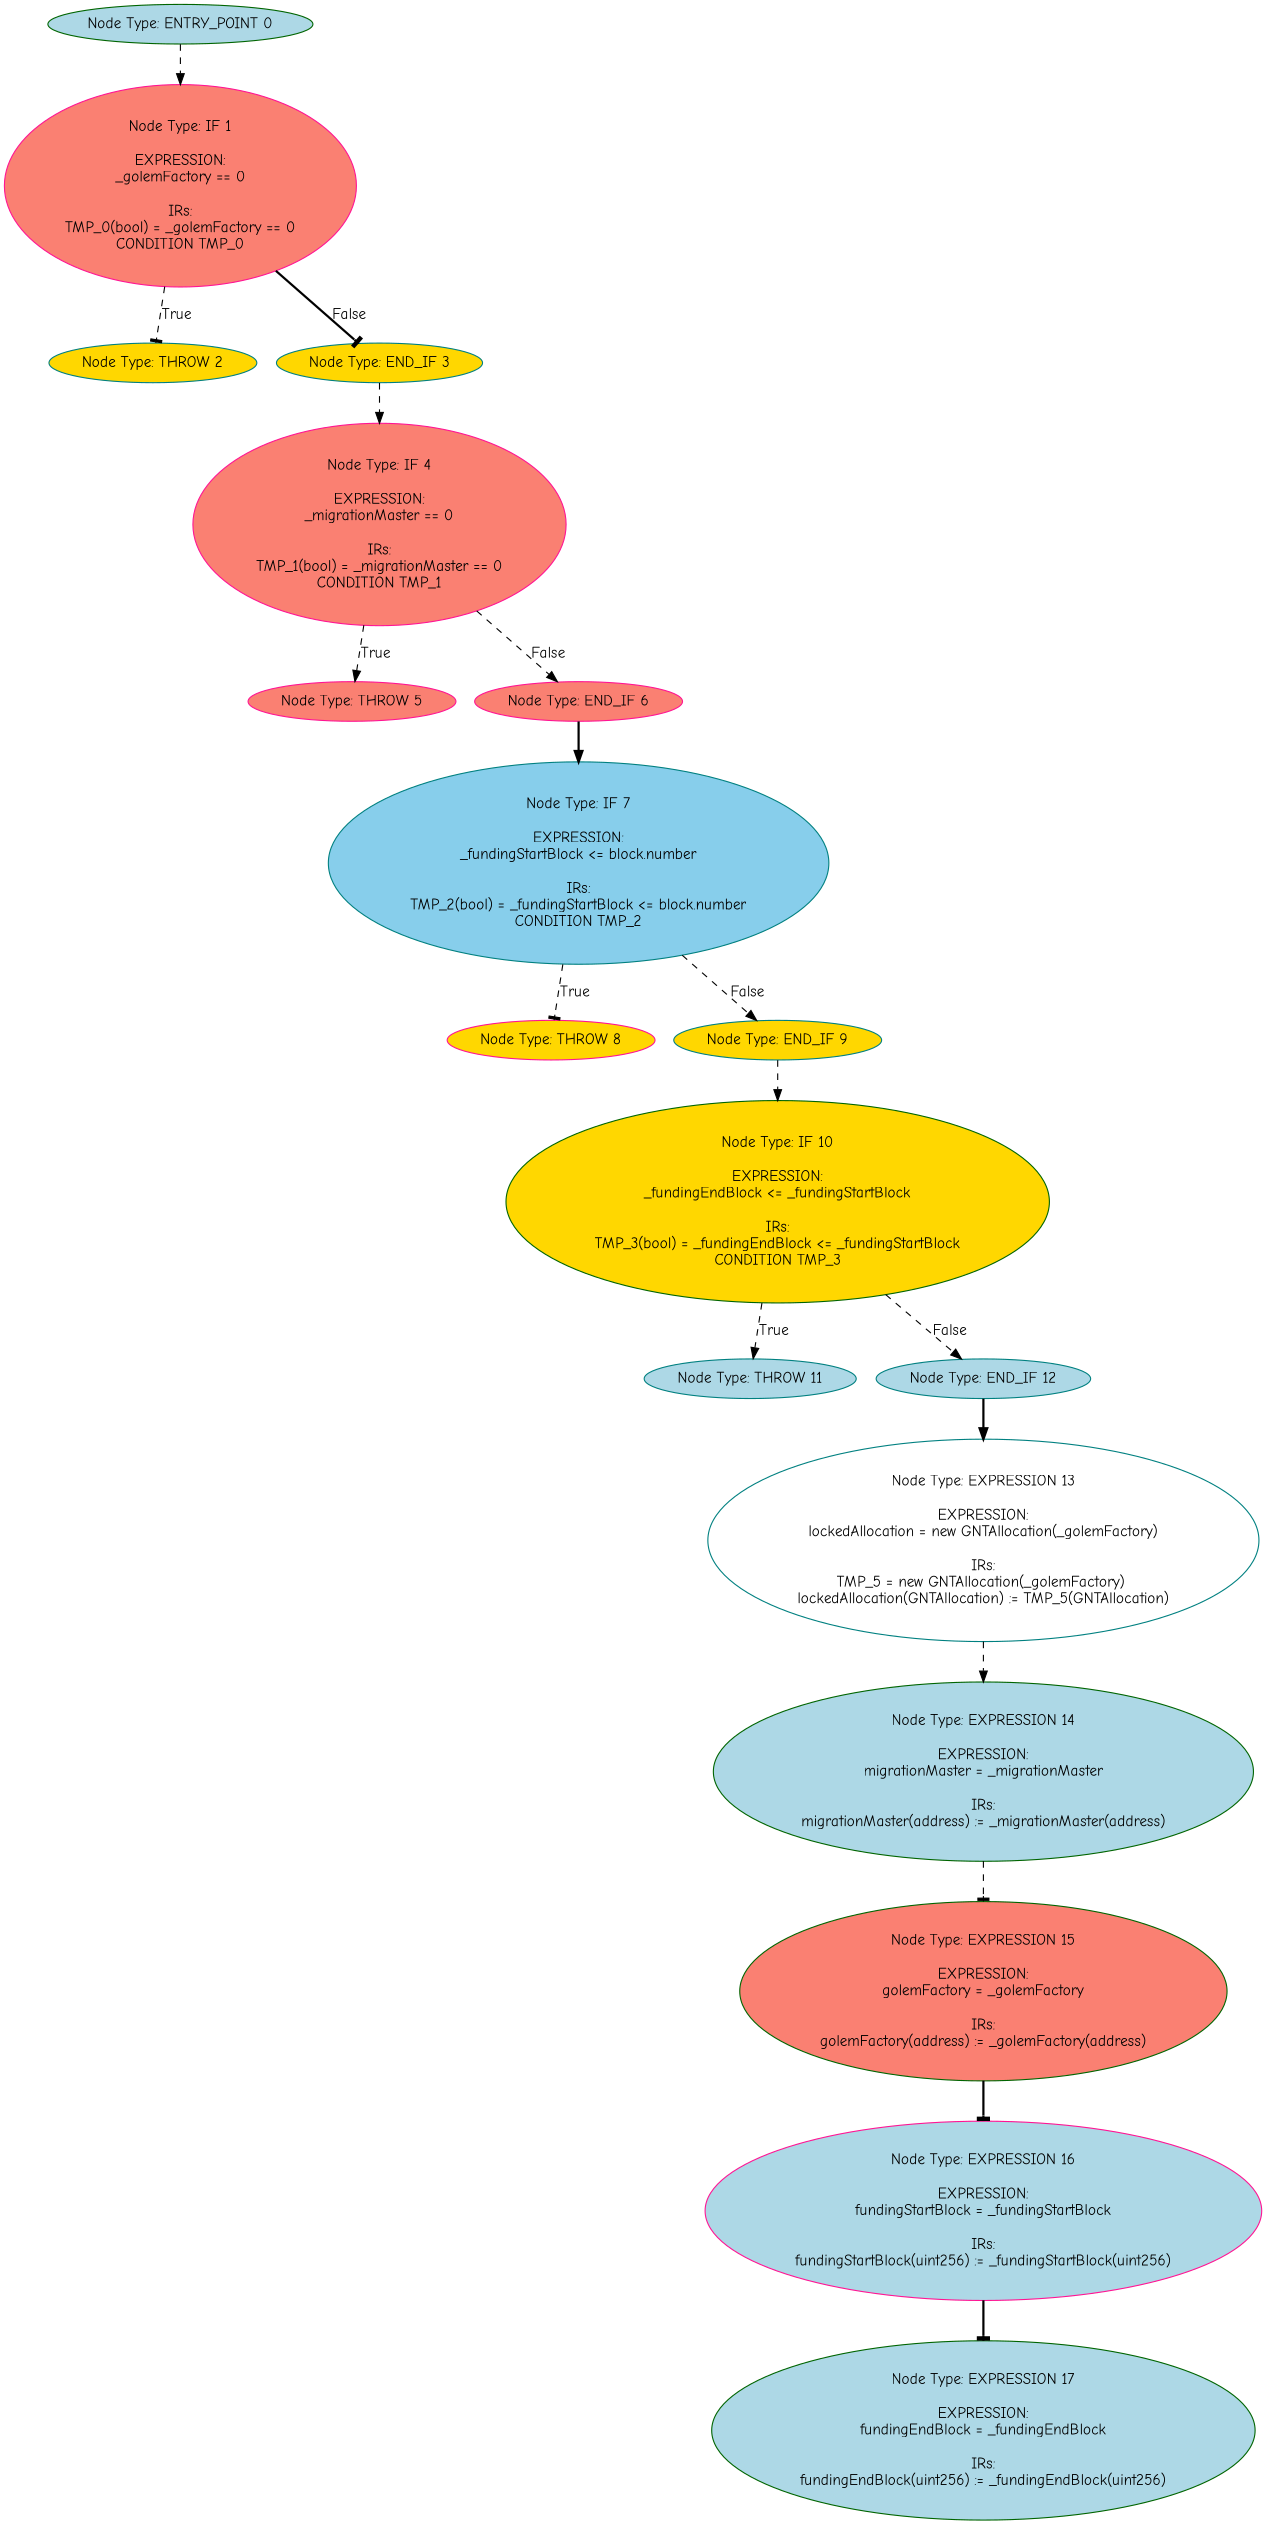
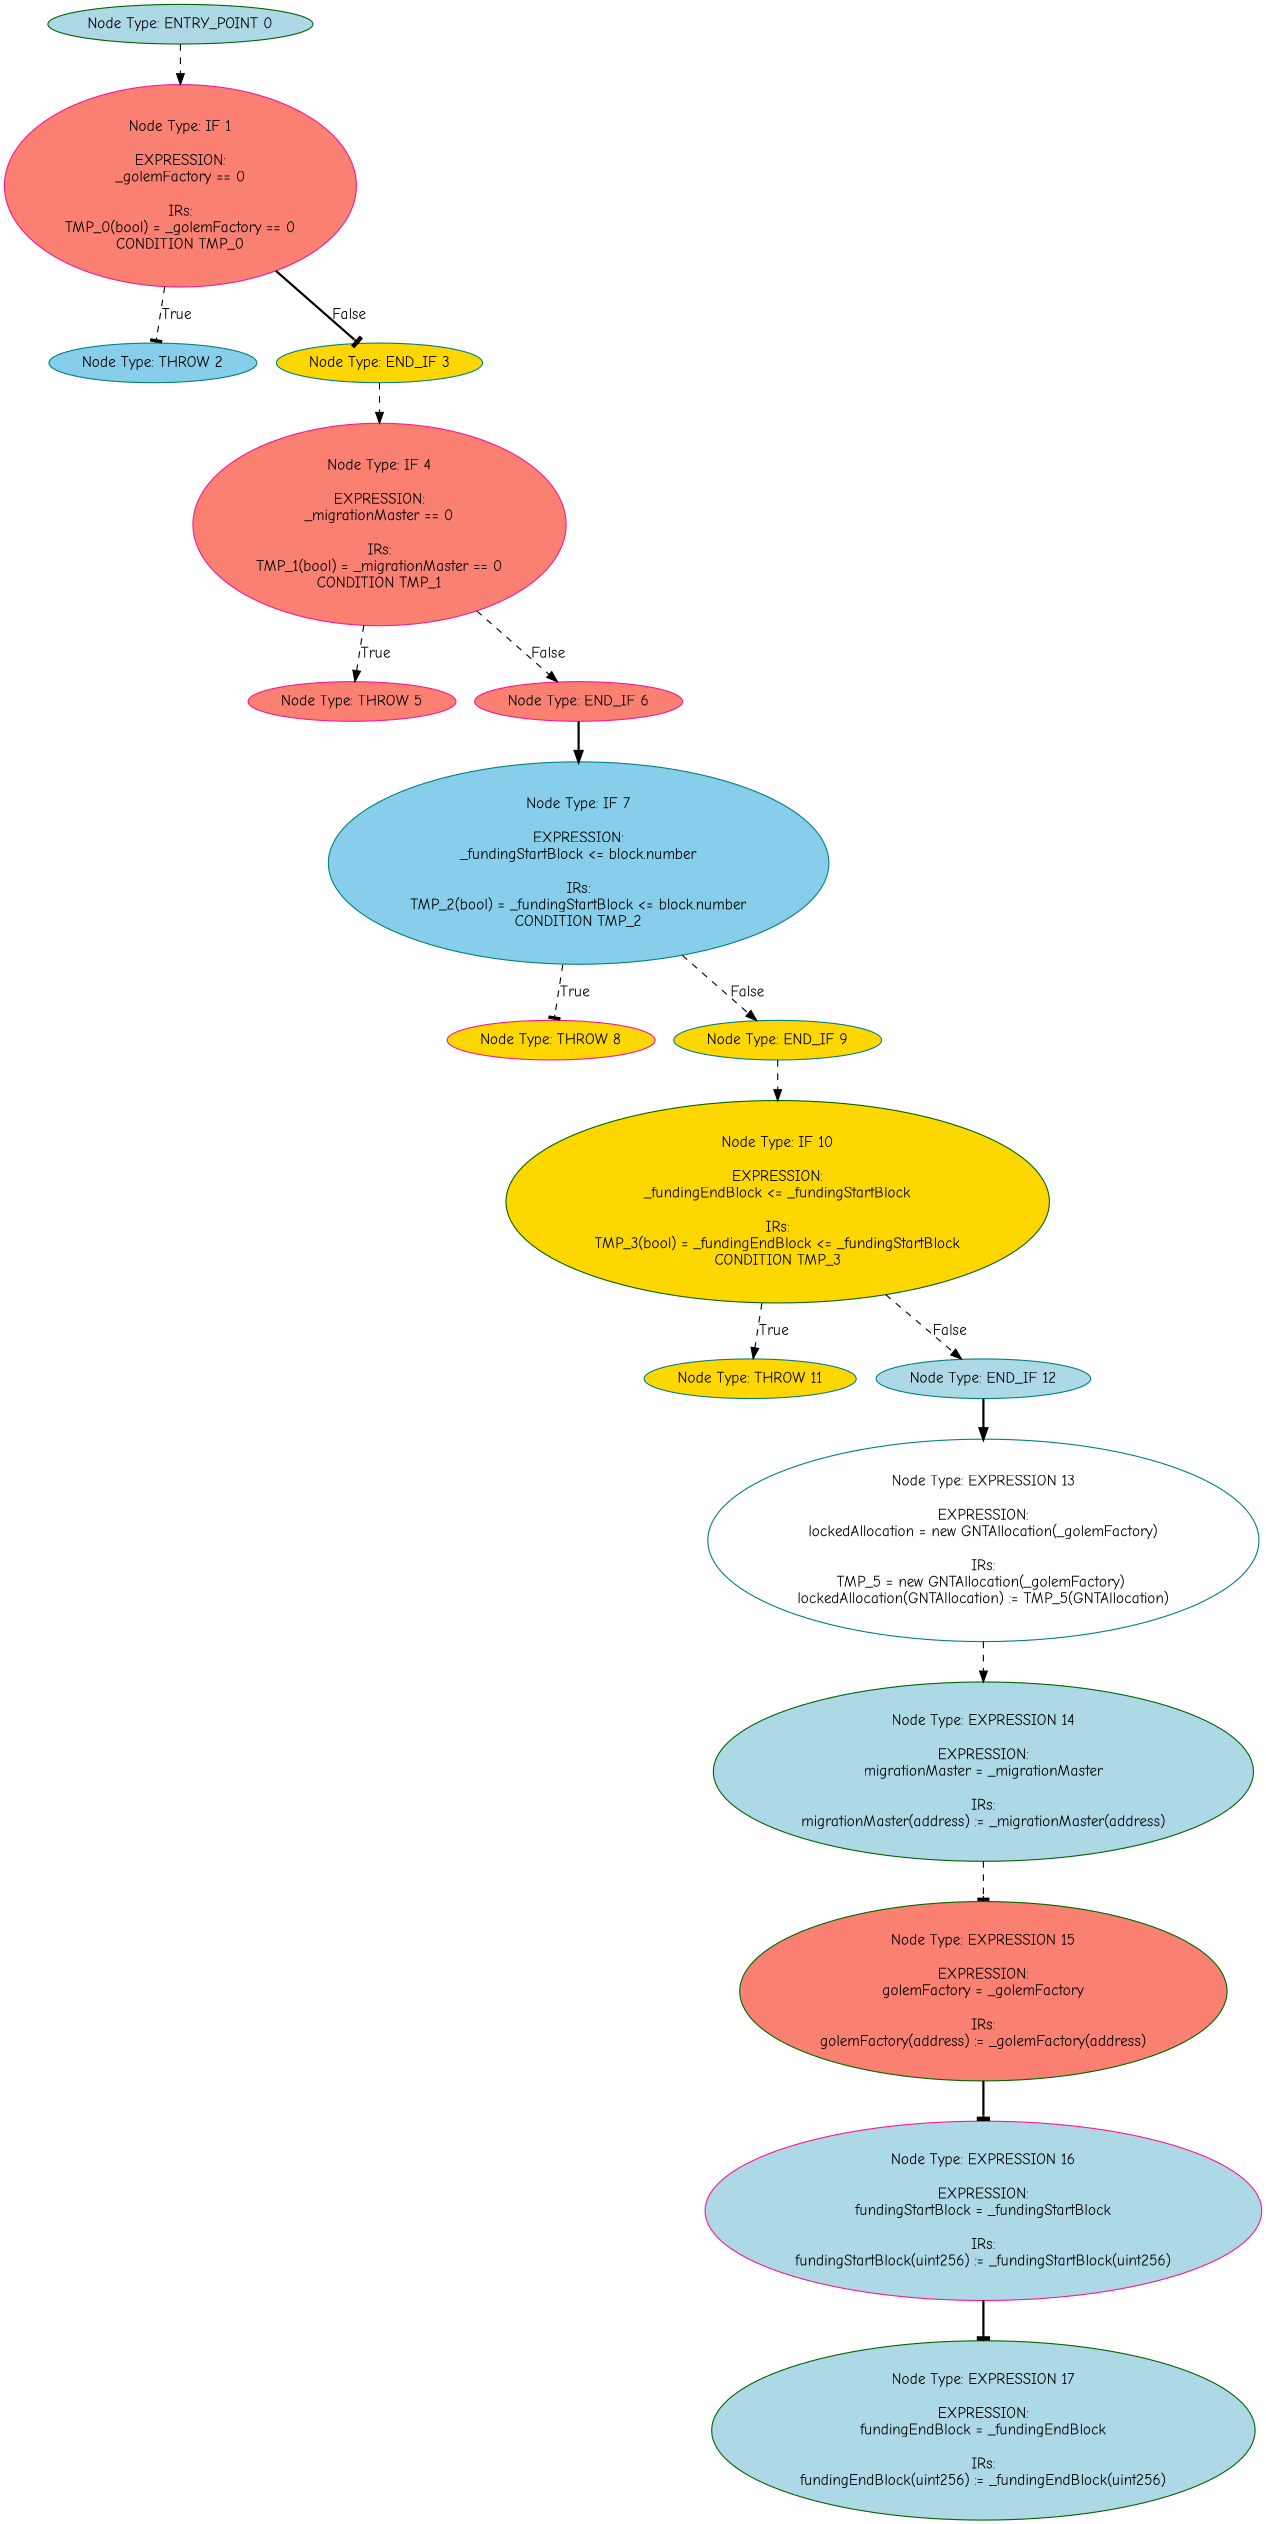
  digraph {
    fontname="Comic Neue"
    node [color=teal fillcolor=lightblue fontname="Comic Neue" style=filled]
    edge [arrowhead=normal fontname="Comic Neue" style=dashed]
    n1 [color=darkgreen label="Node Type: ENTRY_POINT 0\n"]
    n2 [color=deeppink fillcolor=salmon label="Node Type: IF 1\n\nEXPRESSION:\n_golemFactory == 0\n\nIRs:\nTMP_0(bool) = _golemFactory == 0\nCONDITION TMP_0"]
-   n3 [fillcolor=gold label="Node Type: THROW 2\n"]
+   n3 [fillcolor=skyblue label="Node Type: THROW 2\n"]
    n4 [fillcolor=gold label="Node Type: END_IF 3\n"]
    n5 [color=deeppink fillcolor=salmon label="Node Type: IF 4\n\nEXPRESSION:\n_migrationMaster == 0\n\nIRs:\nTMP_1(bool) = _migrationMaster == 0\nCONDITION TMP_1"]
    n6 [color=deeppink fillcolor=salmon label="Node Type: THROW 5\n"]
    n7 [color=deeppink fillcolor=salmon label="Node Type: END_IF 6\n"]
    n8 [fillcolor=skyblue label="Node Type: IF 7\n\nEXPRESSION:\n_fundingStartBlock <= block.number\n\nIRs:\nTMP_2(bool) = _fundingStartBlock <= block.number\nCONDITION TMP_2"]
    n9 [color=deeppink fillcolor=gold label="Node Type: THROW 8\n"]
    n10 [fillcolor=gold label="Node Type: END_IF 9\n"]
    n11 [color=darkgreen fillcolor=gold label="Node Type: IF 10\n\nEXPRESSION:\n_fundingEndBlock <= _fundingStartBlock\n\nIRs:\nTMP_3(bool) = _fundingEndBlock <= _fundingStartBlock\nCONDITION TMP_3"]
-   n12 [label="Node Type: THROW 11\n"]
+   n12 [fillcolor=gold label="Node Type: THROW 11\n"]
    n13 [label="Node Type: END_IF 12\n"]
    n14 [fillcolor=white label="Node Type: EXPRESSION 13\n\nEXPRESSION:\nlockedAllocation = new GNTAllocation(_golemFactory)\n\nIRs:\nTMP_5 = new GNTAllocation(_golemFactory) \nlockedAllocation(GNTAllocation) := TMP_5(GNTAllocation)"]
    n15 [color=darkgreen label="Node Type: EXPRESSION 14\n\nEXPRESSION:\nmigrationMaster = _migrationMaster\n\nIRs:\nmigrationMaster(address) := _migrationMaster(address)"]
    n16 [color=darkgreen fillcolor=salmon label="Node Type: EXPRESSION 15\n\nEXPRESSION:\ngolemFactory = _golemFactory\n\nIRs:\ngolemFactory(address) := _golemFactory(address)"]
    n17 [color=deeppink label="Node Type: EXPRESSION 16\n\nEXPRESSION:\nfundingStartBlock = _fundingStartBlock\n\nIRs:\nfundingStartBlock(uint256) := _fundingStartBlock(uint256)"]
    n18 [color=darkgreen label="Node Type: EXPRESSION 17\n\nEXPRESSION:\nfundingEndBlock = _fundingEndBlock\n\nIRs:\nfundingEndBlock(uint256) := _fundingEndBlock(uint256)"]
    n1 -> n2
    n2 -> n3 [arrowhead=tee label=True]
    n2 -> n4 [arrowhead=tee label=False style=bold]
    n4 -> n5
    n5 -> n6 [label=True]
    n5 -> n7 [label=False]
    n7 -> n8 [style=bold]
    n8 -> n9 [arrowhead=tee label=True]
    n8 -> n10 [label=False]
    n10 -> n11
    n11 -> n12 [label=True]
    n11 -> n13 [label=False]
    n13 -> n14 [style=bold]
    n14 -> n15
    n15 -> n16 [arrowhead=tee]
    n16 -> n17 [arrowhead=tee style=bold]
    n17 -> n18 [arrowhead=tee style=bold]
  }
